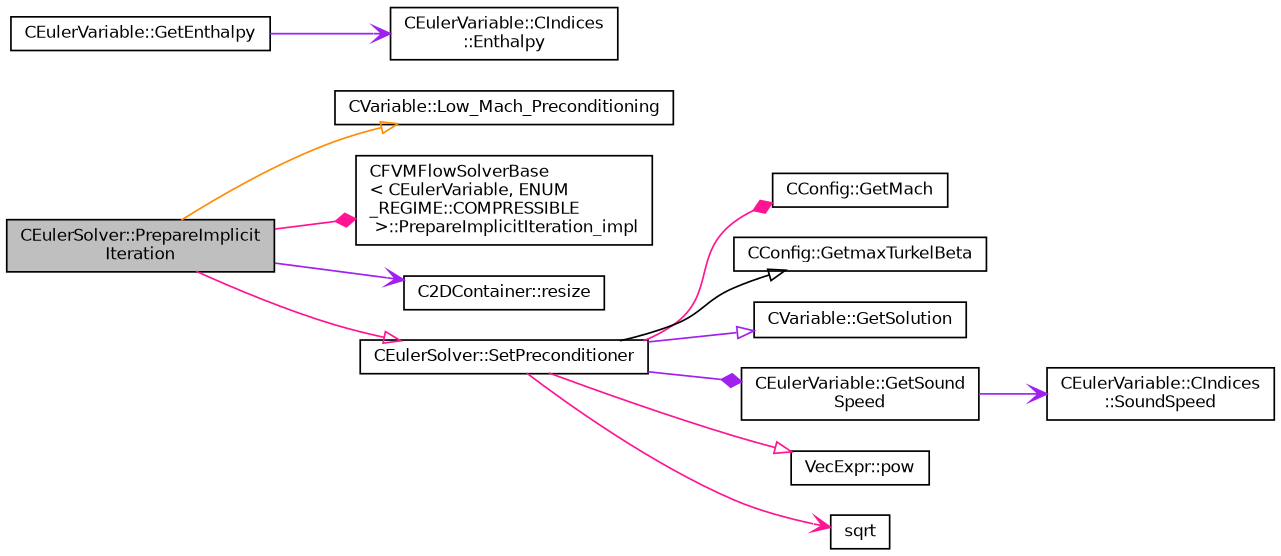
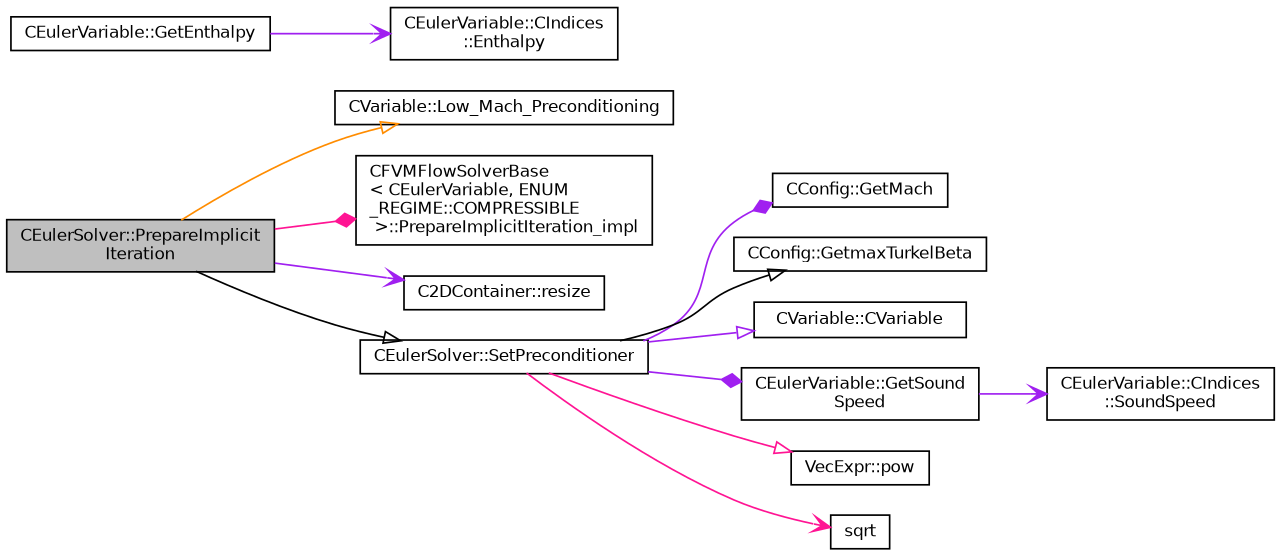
  digraph {
    rankdir=LR
    node [color=black fillcolor=white fontname=Helvetica fontsize=10 shape=record style=filled]
    edge [arrowhead=onormal color=purple fontname=Helvetica fontsize=10 labelfontname=Helvetica labelfontsize=10 style=solid]
    n1 [fillcolor=grey75 fontcolor=black height=0.2 label="CEulerSolver::PrepareImplicit\lIteration" width=0.4]
    n2 [height=0.2 label="CVariable::Low_Mach_Preconditioning" width=0.4]
    n3 [height=0.2 label="CFVMFlowSolverBase\l\< CEulerVariable, ENUM\l_REGIME::COMPRESSIBLE\l \>::PrepareImplicitIteration_impl" width=0.4]
    n4 [height=0.2 label="C2DContainer::resize" width=0.4]
    n5 [height=0.2 label="CEulerSolver::SetPreconditioner" width=0.4]
    n6 [height=0.2 label="CConfig::GetMach" width=0.4]
    n7 [height=0.2 label="CConfig::GetmaxTurkelBeta" width=0.4]
-   n8 [height=0.2 label="CVariable::GetSolution" width=0.4]
+   n8 [height=0.2 label="CVariable::CVariable" width=0.4]
    n9 [height=0.2 label="CEulerVariable::GetSound\lSpeed" width=0.4]
    n10 [height=0.2 label="VecExpr::pow" width=0.4]
    n11 [height=0.2 label=sqrt width=0.4]
    n12 [height=0.2 label="CEulerVariable::GetEnthalpy" width=0.4]
    n13 [height=0.2 label="CEulerVariable::CIndices\l::Enthalpy" width=0.4]
    n14 [height=0.2 label="CEulerVariable::CIndices\l::SoundSpeed" width=0.4]
    n1 -> n2 [color=darkorange]
    n1 -> n3 [arrowhead=diamond color=deeppink]
    n1 -> n4 [arrowhead=vee]
-   n1 -> n5 [color=deeppink]
-   n5 -> n6 [arrowhead=diamond color=deeppink]
+   n1 -> n5 [color=black]
+   n5 -> n6 [arrowhead=diamond]
    n5 -> n7 [color=black]
    n5 -> n8
    n5 -> n9 [arrowhead=diamond]
    n5 -> n10 [color=deeppink]
    n5 -> n11 [arrowhead=vee color=deeppink]
    n9 -> n14 [arrowhead=vee]
    n12 -> n13 [arrowhead=vee]
  }
